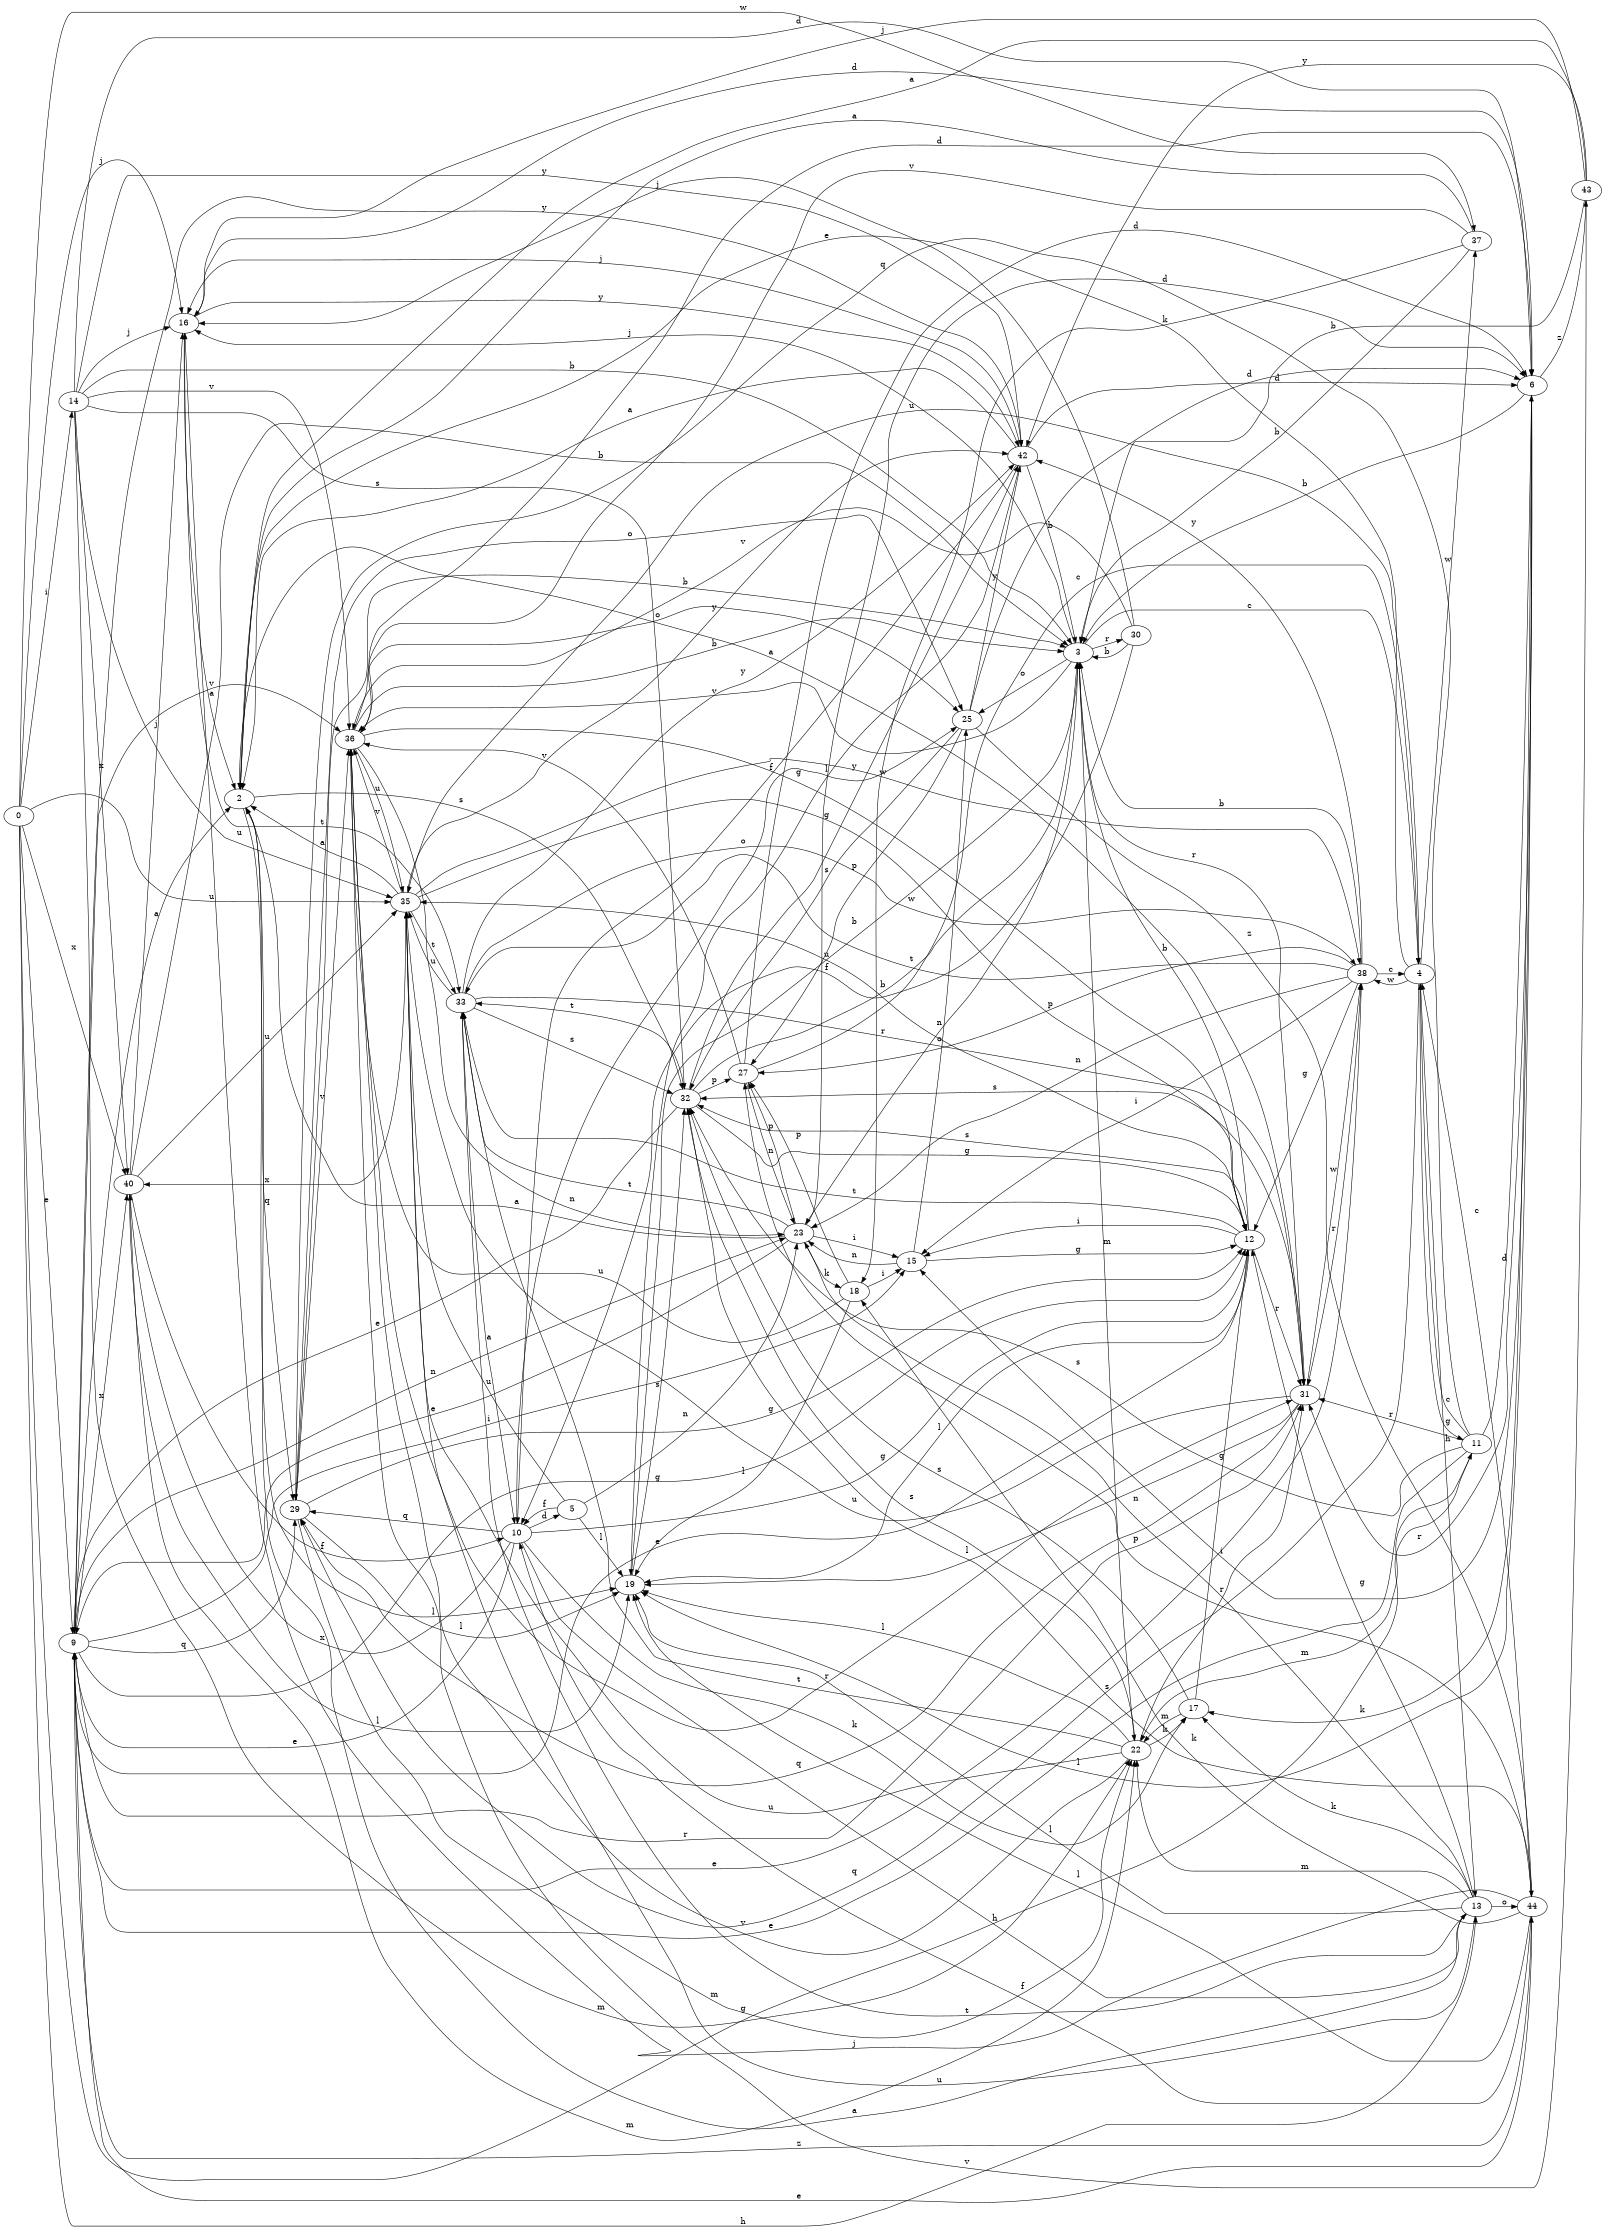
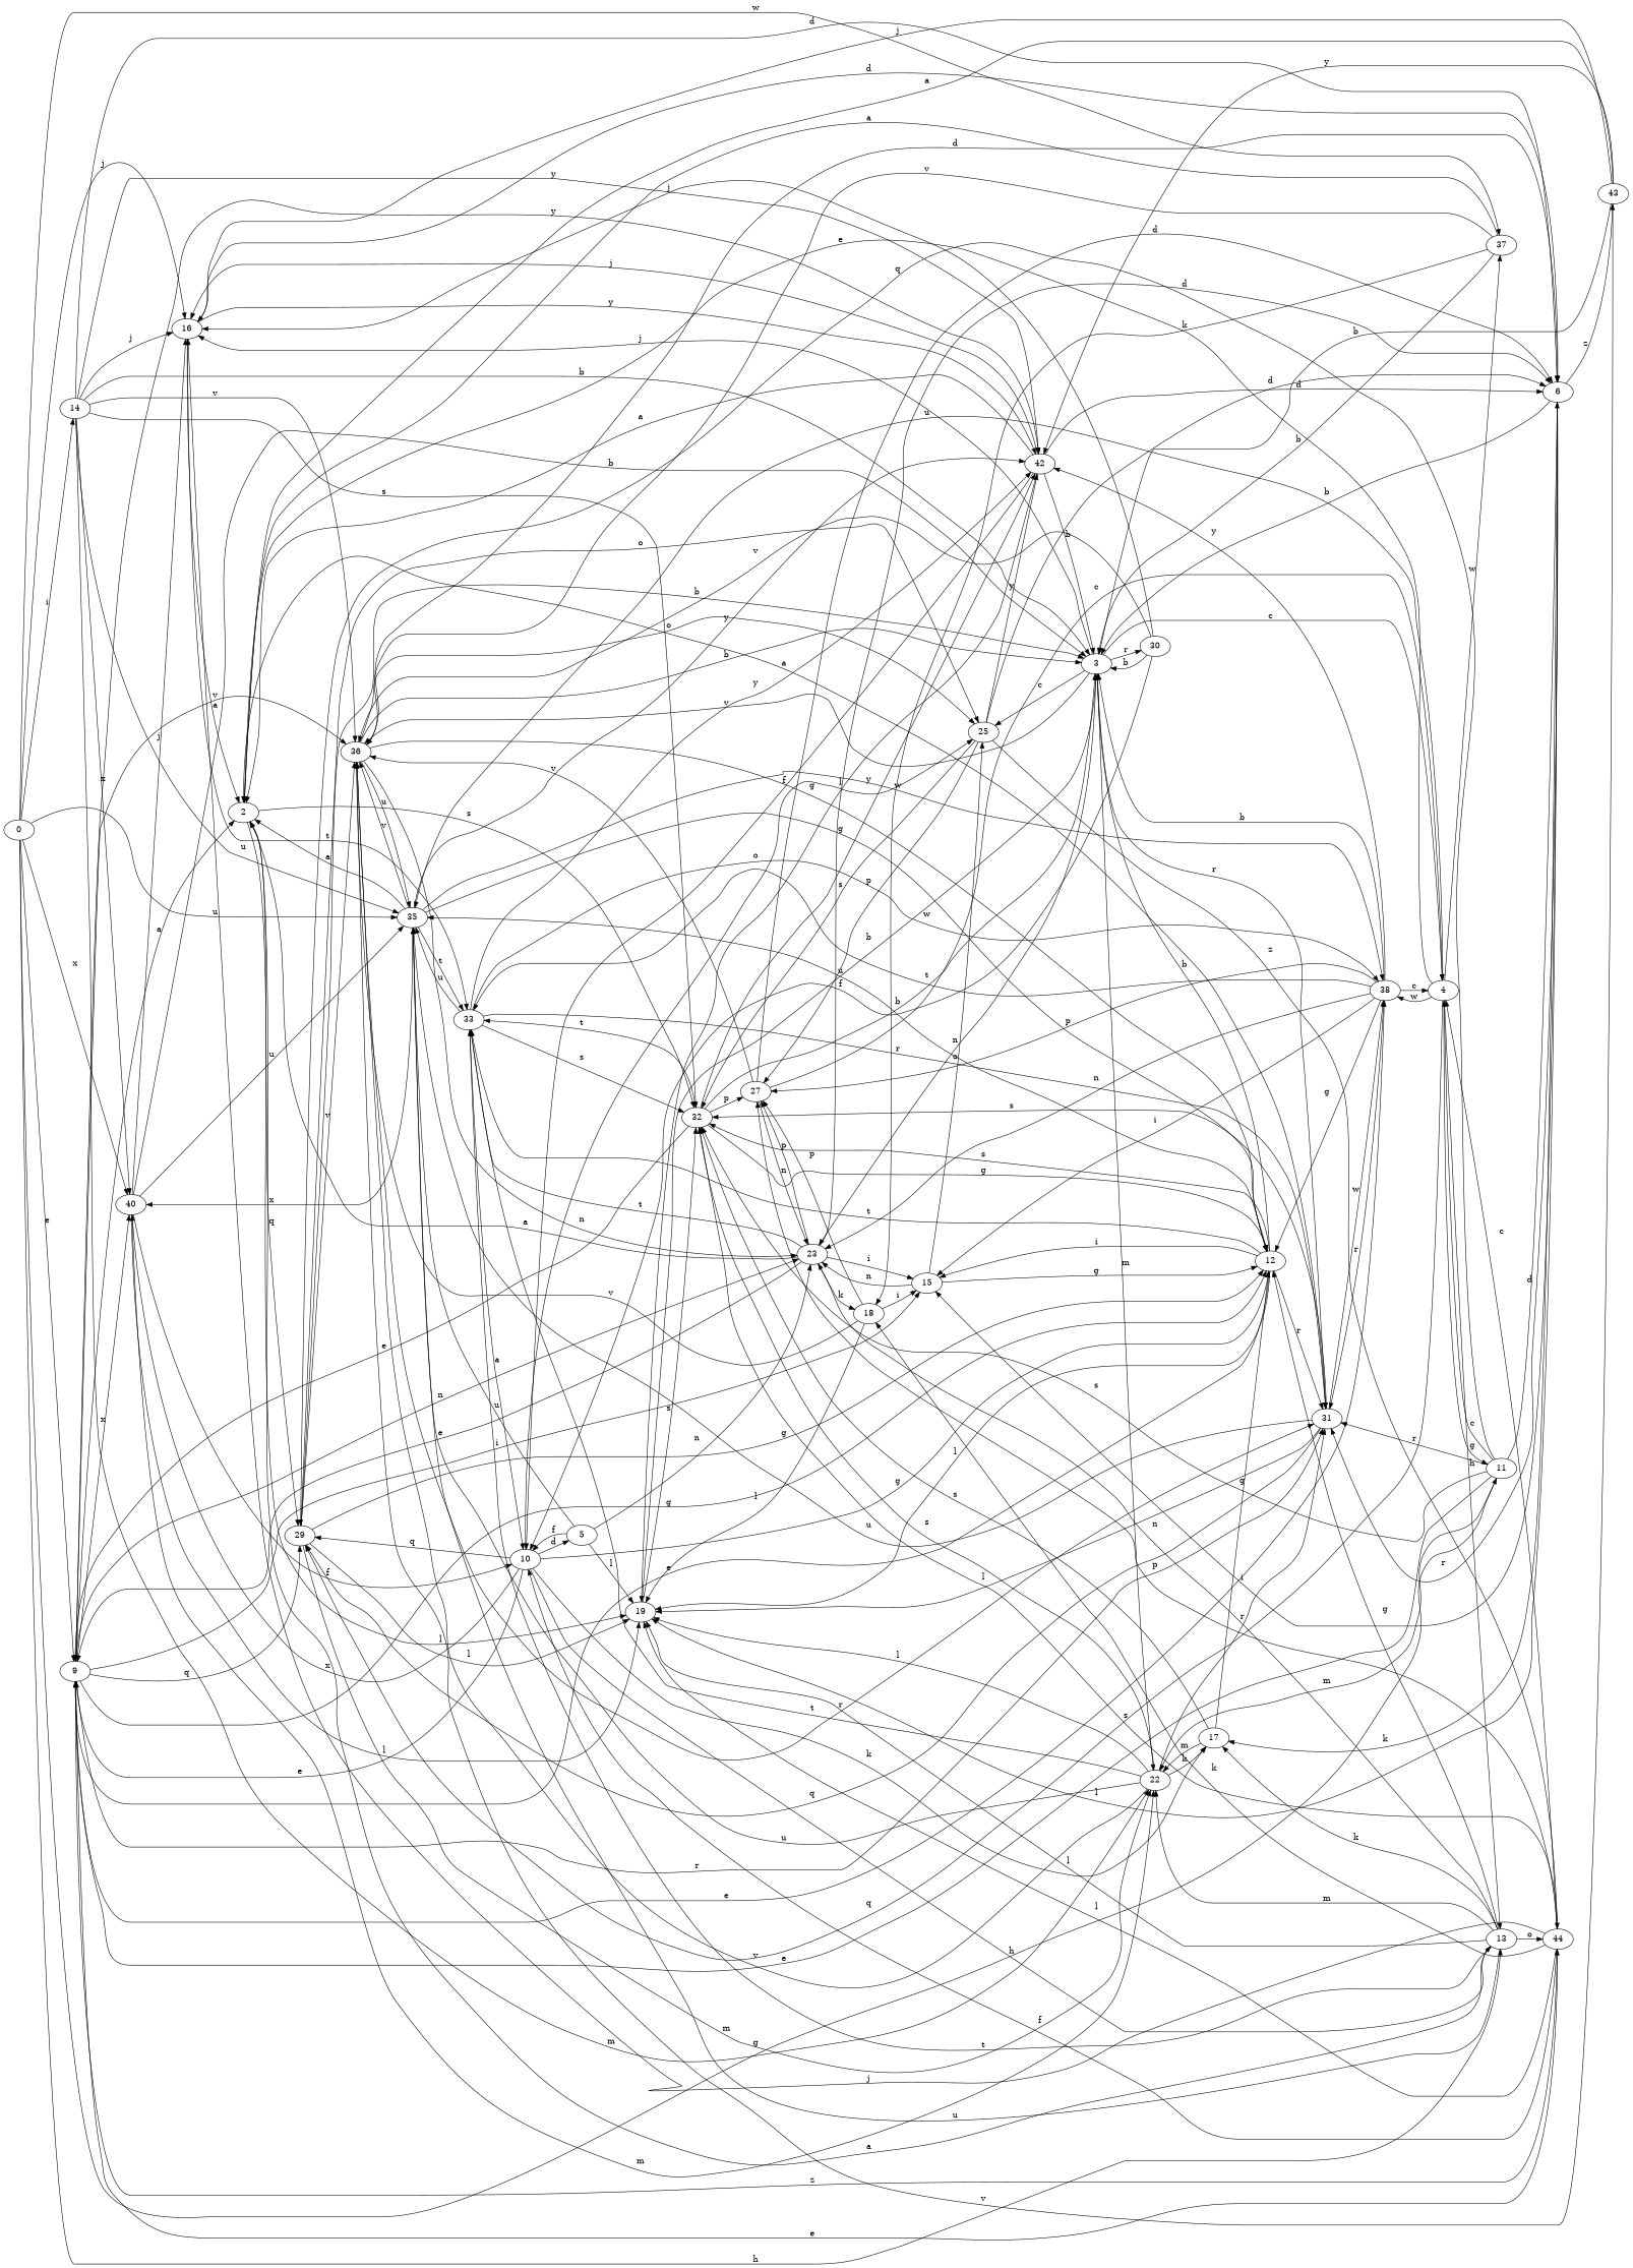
  strict digraph {
    rankdir=LR
    0
    9
    11
    13
    14
    16
    35
    37
    40
    2
    29
    23
    31
    36
    38
    15
    12
    42
    44
    32
    4
    22
    6
    19
    17
    33
    3
    18
    10
    25
    27
    30
    5
    43
    0 -> 9 [label=e]
    0 -> 11 [label=g]
    0 -> 13 [label=h]
    0 -> 14 [label=i]
    0 -> 16 [label=j]
    0 -> 35 [label=u]
    0 -> 37 [label=w]
    0 -> 40 [label=x]
    9 -> 40 [label=x]
    9 -> 2 [label=a]
    9 -> 29 [label=q]
    9 -> 23 [label=n]
    9 -> 31 [label=r]
    9 -> 36 [label=v]
    9 -> 38 [label=e]
    9 -> 15 [label=i]
    9 -> 12 [label=g]
    9 -> 42 [label=y]
    9 -> 44 [label=z]
    11 -> 9 [label=e]
    11 -> 29 [label=q]
    11 -> 31 [label=r]
    11 -> 32 [label=s]
    11 -> 4 [label=c]
    11 -> 22 [label=m]
    11 -> 6 [label=d]
    13 -> 35 [label=u]
    13 -> 2 [label=a]
    13 -> 23 [label=n]
    13 -> 12 [label=g]
    13 -> 44 [label=o]
    13 -> 22 [label=m]
    13 -> 19 [label=l]
    13 -> 17 [label=k]
    13 -> 33 [label=t]
    14 -> 16 [label=j]
    14 -> 35 [label=u]
    14 -> 40 [label=x]
    14 -> 36 [label=v]
    14 -> 42 [label=y]
    14 -> 32 [label=s]
    14 -> 22 [label=m]
    14 -> 6 [label=d]
    14 -> 3 [label=b]
    16 -> 2 [label=a]
    16 -> 42 [label=y]
    16 -> 6 [label=d]
    16 -> 33 [label=t]
    35 -> 40 [label=x]
    35 -> 2 [label=a]
    35 -> 36 [label=v]
    35 -> 38 [label=w]
    35 -> 12 [label=g]
    35 -> 42 [label=y]
    35 -> 33 [label=t]
    37 -> 2 [label=a]
    37 -> 36 [label=v]
    37 -> 3 [label=b]
    37 -> 18 [label=k]
    40 -> 16 [label=j]
    40 -> 35 [label=u]
    40 -> 22 [label=m]
    40 -> 19 [label=l]
    40 -> 3 [label=b]
    40 -> 10 [label=f]
    2 -> 29 [label=q]
    2 -> 32 [label=s]
    2 -> 19 [label=l]
    29 -> 36 [label=v]
    29 -> 12 [label=g]
    29 -> 22 [label=m]
    29 -> 19 [label=l]
    29 -> 3 [label=b]
    29 -> 25 [label=o]
    23 -> 9 [label=e]
    23 -> 2 [label=a]
    23 -> 15 [label=i]
    23 -> 6 [label=d]
    23 -> 33 [label=t]
    23 -> 18 [label=k]
    23 -> 27 [label=p]
    31 -> 35 [label=u]
    31 -> 2 [label=a]
    31 -> 29 [label=q]
    31 -> 38 [label=w]
    31 -> 32 [label=s]
    31 -> 19 [label=l]
    36 -> 35 [label=u]
    36 -> 23 [label=n]
    36 -> 31 [label=r]
    36 -> 12 [label=g]
    36 -> 6 [label=d]
    36 -> 3 [label=b]
    36 -> 25 [label=o]
    38 -> 23 [label=n]
    38 -> 31 [label=r]
    38 -> 15 [label=i]
    38 -> 12 [label=g]
    38 -> 42 [label=y]
    38 -> 4 [label=c]
    38 -> 33 [label=t]
    38 -> 3 [label=b]
    38 -> 27 [label=p]
    15 -> 23 [label=n]
    15 -> 12 [label=g]
    15 -> 25 [label=o]
    12 -> 9 [label=e]
    12 -> 35 [label=u]
    12 -> 31 [label=r]
    12 -> 15 [label=i]
    12 -> 32 [label=s]
    12 -> 19 [label=l]
    12 -> 33 [label=t]
    12 -> 3 [label=b]
    42 -> 16 [label=j]
    42 -> 2 [label=a]
    42 -> 6 [label=d]
    42 -> 19 [label=l]
    42 -> 3 [label=b]
    42 -> 10 [label=f]
    44 -> 9 [label=e]
    44 -> 16 [label=j]
    44 -> 32 [label=s]
    44 -> 4 [label=c]
    44 -> 19 [label=l]
    44 -> 18 [label=k]
    44 -> 10 [label=f]
    44 -> 27 [label=p]
    32 -> 9 [label=e]
    32 -> 12 [label=g]
    32 -> 42 [label=y]
    32 -> 33 [label=t]
    32 -> 3 [label=b]
    32 -> 27 [label=p]
    4 -> 11 [label=g]
    4 -> 13 [label=h]
    4 -> 35 [label=u]
    4 -> 37 [label=w]
    4 -> 2 [label=e]
    4 -> 29 [label=q]
    4 -> 38 [label=w]
    22 -> 35 [label=u]
    22 -> 31 [label=r]
    22 -> 36 [label=v]
    22 -> 32 [label=s]
    22 -> 19 [label=l]
    22 -> 17 [label=k]
    22 -> 33 [label=t]
    6 -> 31 [label=r]
    6 -> 15 [label=i]
    6 -> 19 [label=l]
    6 -> 17 [label=k]
    6 -> 3 [label=b]
    6 -> 43 [label=z]
    19 -> 32 [label=s]
    19 -> 3 [label=b]
    17 -> 12 [label=g]
    17 -> 32 [label=s]
    17 -> 22 [label=m]
    33 -> 35 [label=u]
    33 -> 31 [label=r]
    33 -> 38 [label=w]
    33 -> 42 [label=y]
    33 -> 32 [label=s]
    33 -> 10 [label=a]
    3 -> 16 [label=j]
    3 -> 23 [label=n]
    3 -> 31 [label=r]
    3 -> 36 [label=v]
    3 -> 4 [label=c]
    3 -> 22 [label=m]
-   3 -> 25 [label=o]
+   3 -> 25 [label=c]
    3 -> 30 [label=r]
-   18 -> 36 [label=u]
+   18 -> 36 [label=v]
    18 -> 15 [label=i]
    18 -> 19 [label=l]
    18 -> 27 [label=p]
    10 -> 9 [label=e]
    10 -> 13 [label=h]
    10 -> 40 [label=x]
    10 -> 29 [label=q]
    10 -> 12 [label=g]
    10 -> 17 [label=k]
    10 -> 25 [label=o]
    10 -> 5 [label=d]
    25 -> 42 [label=y]
    25 -> 44 [label=z]
    25 -> 32 [label=s]
    25 -> 6 [label=d]
    25 -> 27 [label=p]
    27 -> 23 [label=n]
    27 -> 36 [label=v]
    27 -> 4 [label=c]
    27 -> 6 [label=d]
    30 -> 16 [label=j]
    30 -> 36 [label=v]
    30 -> 3 [label=b]
    30 -> 10 [label=f]
    5 -> 35 [label=u]
    5 -> 23 [label=n]
    5 -> 19 [label=l]
    5 -> 10 [label=f]
    43 -> 16 [label=j]
    43 -> 2 [label=a]
    43 -> 36 [label=v]
    43 -> 42 [label=y]
    43 -> 3 [label=b]
  }
